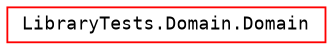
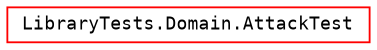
  digraph {
    rankdir=LR
    fontname="DejaVu Sans Mono"
-   n1 [color=red fillcolor=white fontname="DejaVu Sans Mono" fontsize=10 height=0.2 label="LibraryTests.Domain.Domain" shape=box style=filled width=0.4]
+   n1 [color=red fillcolor=white fontname="DejaVu Sans Mono" fontsize=10 height=0.2 label="LibraryTests.Domain.AttackTest" shape=box style=filled width=0.4]
  }
